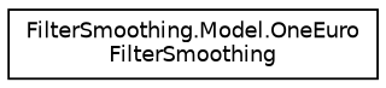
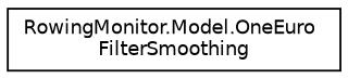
  digraph {
    rankdir=LR
-   n1 [color=black fillcolor=white fontname=Helvetica fontsize=10 height=0.2 label="FilterSmoothing.Model.OneEuro\lFilterSmoothing" shape=record style=filled width=0.4]
+   n1 [color=black fillcolor=white fontname=Helvetica fontsize=10 height=0.2 label="RowingMonitor.Model.OneEuro\lFilterSmoothing" shape=record style=filled width=0.4]
  }
